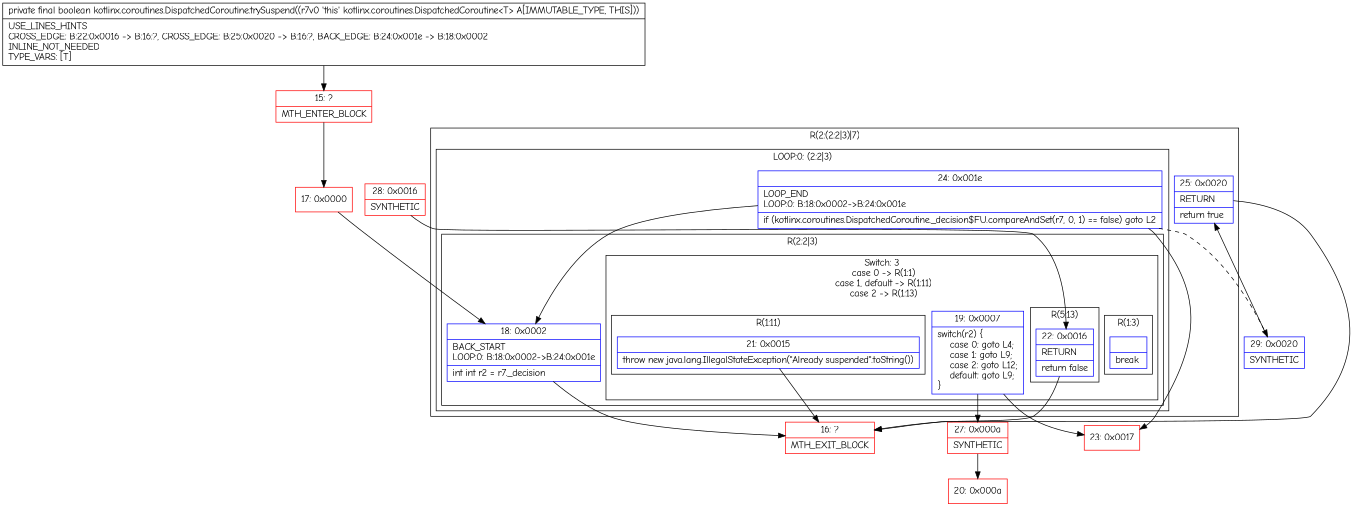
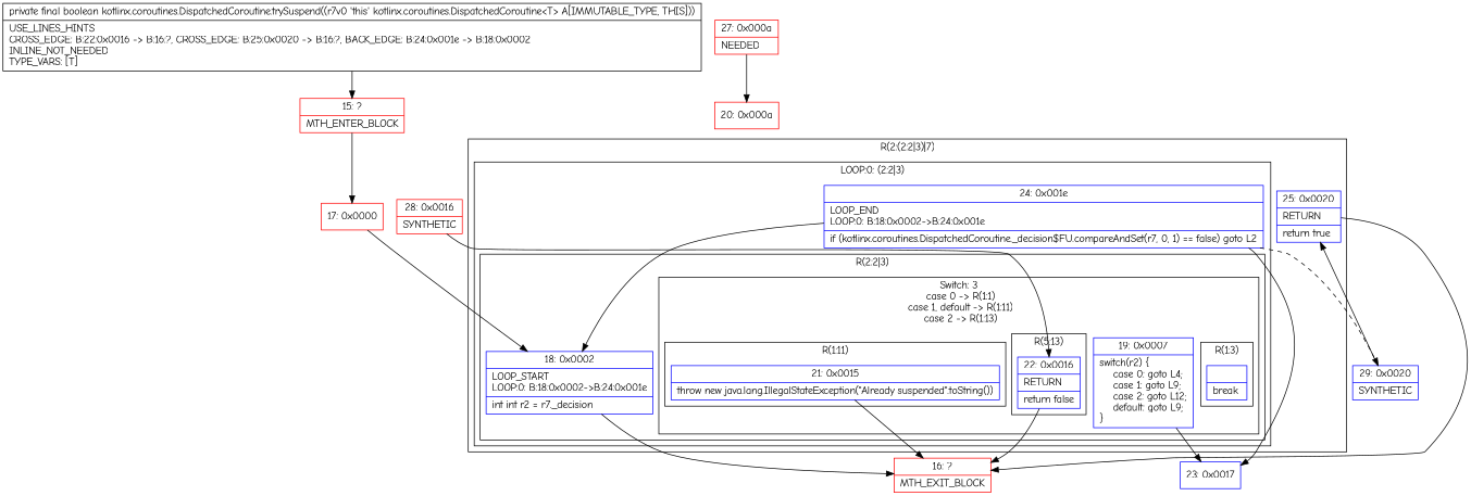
  digraph {
    fontname="Comic Neue"
    node [color=blue fontname="Comic Neue" shape=record]
    edge [fontname="Comic Neue"]
    n1 [label="{|break\l}"]
    n2 [label="{21\:\ 0x0015|throw new java.lang.IllegalStateException(\"Already suspended\".toString())\l}"]
    n3 [label="{22\:\ 0x0016|RETURN\l|return false\l}"]
    n4 [label="{19\:\ 0x0007|switch(r2) \{\l    case 0: goto L4;\l    case 1: goto L9;\l    case 2: goto L12;\l    default: goto L9;\l\}\l}"]
-   n5 [label="{18\:\ 0x0002|BACK_START\lLOOP:0: B:18:0x0002\-\>B:24:0x001e\l|int int r2 = r7._decision\l}"]
+   n5 [label="{18\:\ 0x0002|LOOP_START\lLOOP:0: B:18:0x0002\-\>B:24:0x001e\l|int int r2 = r7._decision\l}"]
    n6 [label="{24\:\ 0x001e|LOOP_END\lLOOP:0: B:18:0x0002\-\>B:24:0x001e\l|if (kotlinx.coroutines.DispatchedCoroutine._decision$FU.compareAndSet(r7, 0, 1) == false) goto L2\l}"]
    n7 [label="{25\:\ 0x0020|RETURN\l|return true\l}"]
    n8 [color=red label="{16\:\ ?|MTH_EXIT_BLOCK\l}"]
-   n9 [color=red label="{23\:\ 0x0017}"]
-   n10 [color=red label="{27\:\ 0x000a|SYNTHETIC\l}"]
+   n9 [label="{23\:\ 0x0017}"]
+   n10 [color=red label="{27\:\ 0x000a|NEEDED\l}"]
    n11 [label="{29\:\ 0x0020|SYNTHETIC\l}"]
    n12 [color=red label="{20\:\ 0x000a}"]
    n13 [color=red label="{28\:\ 0x0016|SYNTHETIC\l}"]
    n14 [color=red label="{15\:\ ?|MTH_ENTER_BLOCK\l}"]
    n15 [color=red label="{17\:\ 0x0000}"]
    n16 [label="{private final boolean kotlinx.coroutines.DispatchedCoroutine.trySuspend((r7v0 'this' kotlinx.coroutines.DispatchedCoroutine\<T\> A[IMMUTABLE_TYPE, THIS]))  | USE_LINES_HINTS\lCROSS_EDGE: B:22:0x0016 \-\> B:16:?, CROSS_EDGE: B:25:0x0020 \-\> B:16:?, BACK_EDGE: B:24:0x001e \-\> B:18:0x0002\lINLINE_NOT_NEEDED\lTYPE_VARS: [T]\l}" color=""]
    subgraph cluster_1 {
      label="R(2:(2:2|3)|7)"
      n7
      subgraph cluster_2 {
        label="LOOP:0: (2:2|3)"
        n6
        subgraph cluster_3 {
          label="R(2:2|3)"
          n5
          subgraph cluster_4 {
            label="Switch: 3\n case 0 -> R(1:1)\n case 1, default -> R(1:11)\n case 2 -> R(1:13)"
            n4
            subgraph cluster_5 {
              label="R(1:3)"
              n1
            }
            subgraph cluster_6 {
              label="R(1:11)"
              n2
            }
            subgraph cluster_7 {
              label="R(5:13)"
              n3
            }
          }
        }
      }
    }
    n2 -> n8
    n3 -> n8
    n4 -> n9
-   n4 -> n10
    n5 -> n8
    n6 -> n5
    n6 -> n9
    n6 -> n11 [style=dashed]
    n7 -> n8
    n10 -> n12
    n11 -> n7
    n13 -> n3
    n14 -> n15
    n15 -> n5
    n16 -> n14
  }
